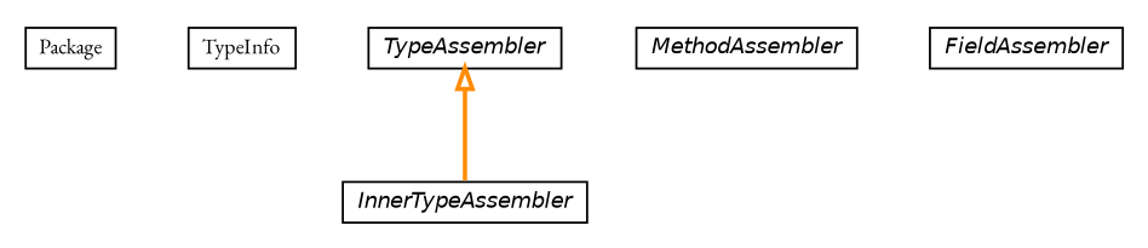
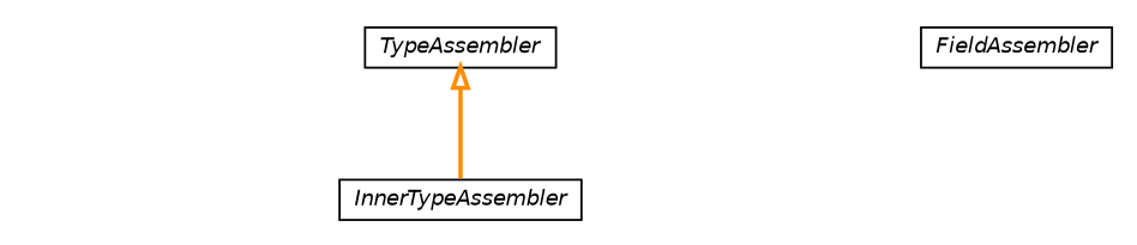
  digraph {
    nodesep=0.25
    ranksep=0.5
    fontname="EB Garamond"
    node [fontcolor=black fontname="EB Garamond" fontsize=10.0 shape=plaintext]
-   n1 [label=<<table title="io.reinert.requestor.gwtjackson.rebind.codegen.Package" border="0" cellborder="1" cellspacing="0" cellpadding="2" port="p" href="./Package.html"> 		<tr><td><table border="0" cellspacing="0" cellpadding="1"> <tr><td align="center" balign="center"> Package </td></tr> 		</table></td></tr> 		</table>>]
-   n2 [label=<<table title="io.reinert.requestor.gwtjackson.rebind.codegen.TypeInfo" border="0" cellborder="1" cellspacing="0" cellpadding="2" port="p" href="./TypeInfo.html"> 		<tr><td><table border="0" cellspacing="0" cellpadding="1"> <tr><td align="center" balign="center"> TypeInfo </td></tr> 		</table></td></tr> 		</table>>]
    n3 [label=<<table title="io.reinert.requestor.gwtjackson.rebind.codegen.TypeAssembler" border="0" cellborder="1" cellspacing="0" cellpadding="2" port="p" href="./TypeAssembler.html"> 		<tr><td><table border="0" cellspacing="0" cellpadding="1"> <tr><td align="center" balign="center"><font face="Helvetica-Oblique"> TypeAssembler </font></td></tr> 		</table></td></tr> 		</table>>]
    n4 [label=<<table title="io.reinert.requestor.gwtjackson.rebind.codegen.InnerTypeAssembler" border="0" cellborder="1" cellspacing="0" cellpadding="2" port="p" href="./InnerTypeAssembler.html"> 		<tr><td><table border="0" cellspacing="0" cellpadding="1"> <tr><td align="center" balign="center"><font face="Helvetica-Oblique"> InnerTypeAssembler </font></td></tr> 		</table></td></tr> 		</table>>]
-   n5 [label=<<table title="io.reinert.requestor.gwtjackson.rebind.codegen.MethodAssembler" border="0" cellborder="1" cellspacing="0" cellpadding="2" port="p" href="./MethodAssembler.html"> 		<tr><td><table border="0" cellspacing="0" cellpadding="1"> <tr><td align="center" balign="center"><font face="Helvetica-Oblique"> MethodAssembler </font></td></tr> 		</table></td></tr> 		</table>>]
    n6 [label=<<table title="io.reinert.requestor.gwtjackson.rebind.codegen.FieldAssembler" border="0" cellborder="1" cellspacing="0" cellpadding="2" port="p" href="./FieldAssembler.html"> 		<tr><td><table border="0" cellspacing="0" cellpadding="1"> <tr><td align="center" balign="center"><font face="Helvetica-Oblique"> FieldAssembler </font></td></tr> 		</table></td></tr> 		</table>>]
    n3 -> n4 [arrowtail=empty dir=back fontname="EB Garamond" fontsize=10 headport=p labelfontname=Helvetica labelfontsize=10 tailport=p color=darkorange style=bold]
  }
